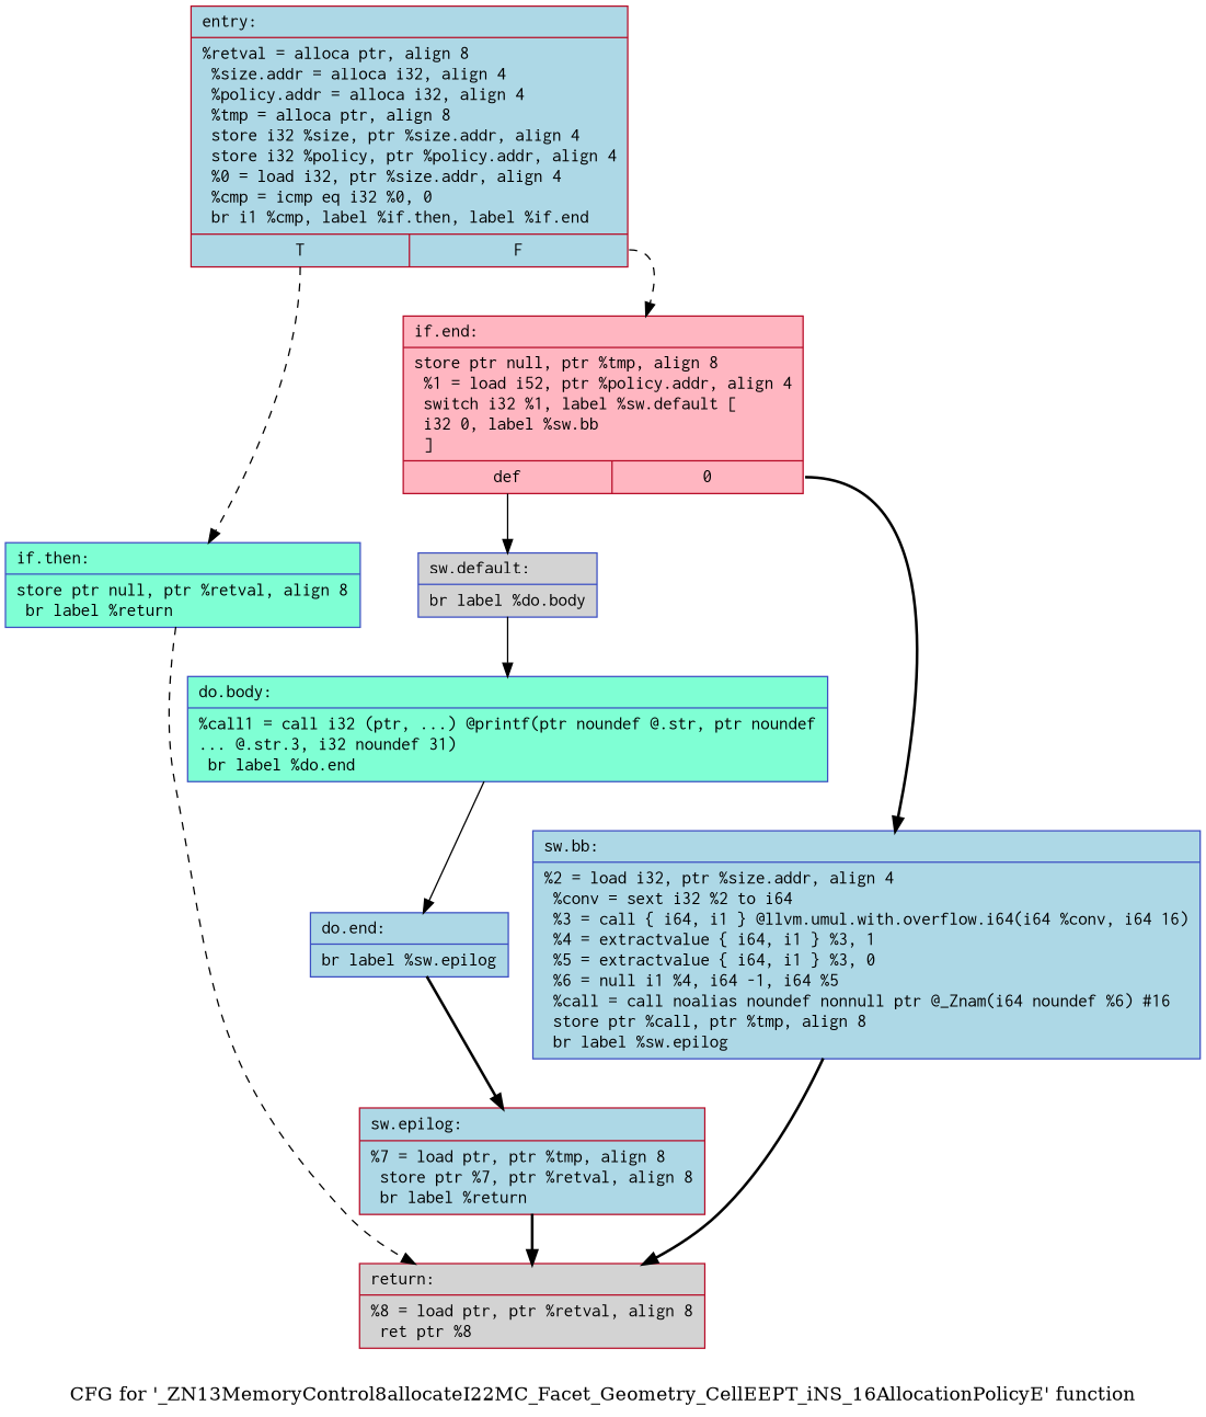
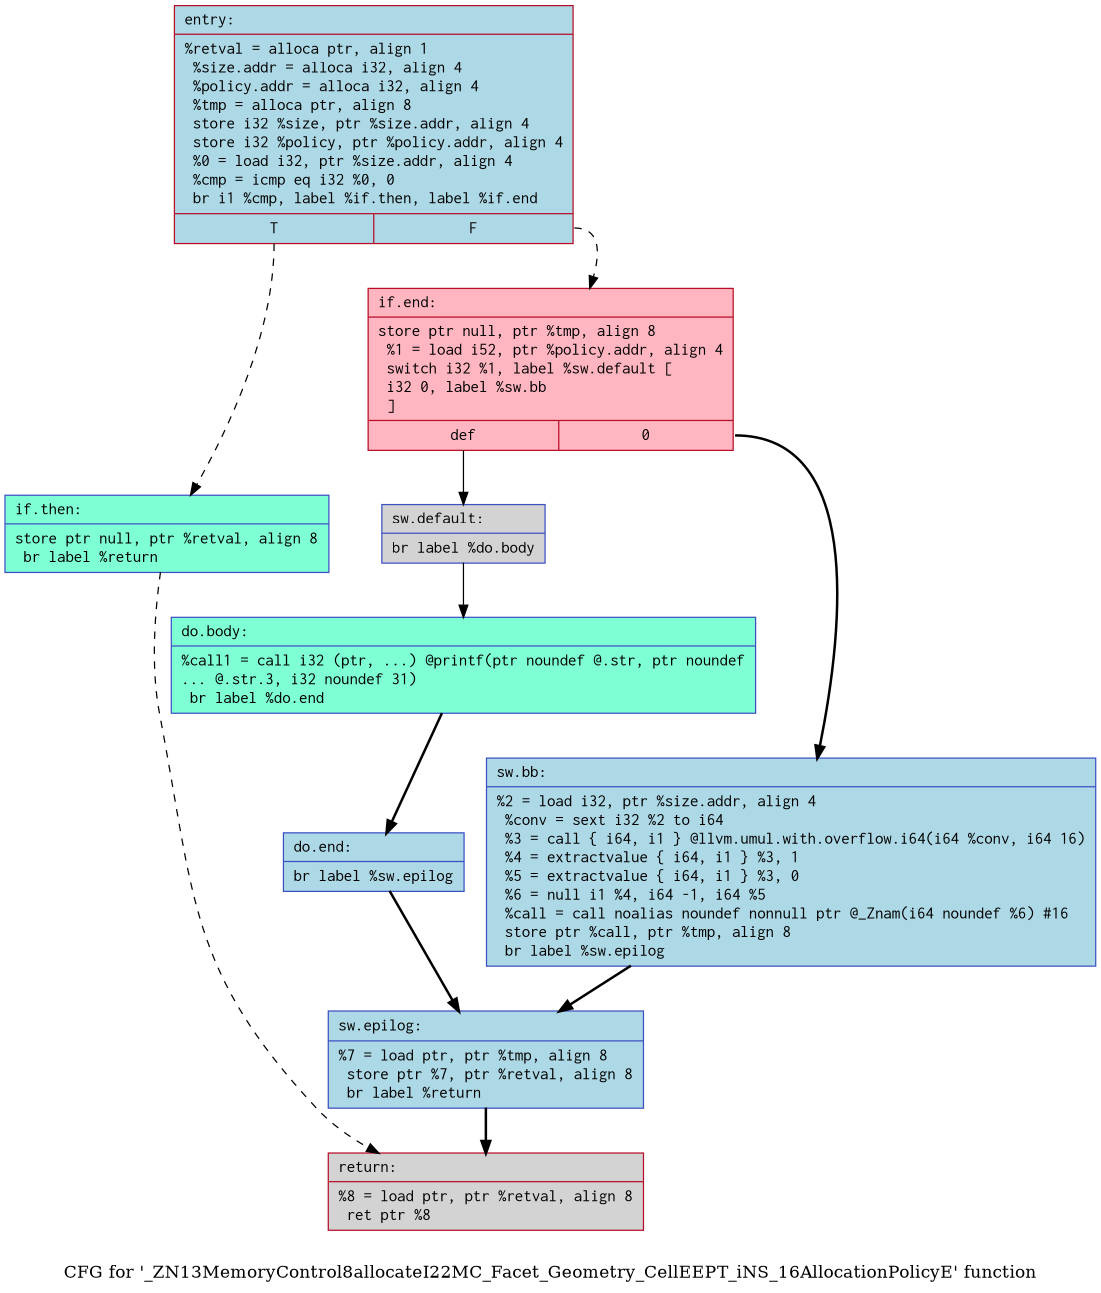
  digraph {
    label="CFG for '_ZN13MemoryControl8allocateI22MC_Facet_Geometry_CellEEPT_iNS_16AllocationPolicyE' function"
    node [color="#3d50c3ff" fillcolor=lightblue fontname=Courier shape=record style=filled]
    edge [style=bold]
-   n1 [color="#b70d28ff" label="{entry:\l|  %retval = alloca ptr, align 8\l  %size.addr = alloca i32, align 4\l  %policy.addr = alloca i32, align 4\l  %tmp = alloca ptr, align 8\l  store i32 %size, ptr %size.addr, align 4\l  store i32 %policy, ptr %policy.addr, align 4\l  %0 = load i32, ptr %size.addr, align 4\l  %cmp = icmp eq i32 %0, 0\l  br i1 %cmp, label %if.then, label %if.end\l|{<s0>T|<s1>F}}"]
+   n1 [color="#b70d28ff" label="{entry:\l|  %retval = alloca ptr, align 1\l  %size.addr = alloca i32, align 4\l  %policy.addr = alloca i32, align 4\l  %tmp = alloca ptr, align 8\l  store i32 %size, ptr %size.addr, align 4\l  store i32 %policy, ptr %policy.addr, align 4\l  %0 = load i32, ptr %size.addr, align 4\l  %cmp = icmp eq i32 %0, 0\l  br i1 %cmp, label %if.then, label %if.end\l|{<s0>T|<s1>F}}"]
    n2 [fillcolor=aquamarine label="{if.then:\l|  store ptr null, ptr %retval, align 8\l  br label %return\l}"]
    n3 [color="#b70d28ff" fillcolor=lightpink label="{if.end:\l|  store ptr null, ptr %tmp, align 8\l  %1 = load i52, ptr %policy.addr, align 4\l  switch i32 %1, label %sw.default [\l    i32 0, label %sw.bb\l  ]\l|{<s0>def|<s1>0}}"]
    n4 [color="#b70d28ff" fillcolor=lightgrey label="{return:\l|  %8 = load ptr, ptr %retval, align 8\l  ret ptr %8\l}"]
    n5 [fillcolor=lightgrey label="{sw.default:\l|  br label %do.body\l}"]
    n6 [label="{sw.bb:\l|  %2 = load i32, ptr %size.addr, align 4\l  %conv = sext i32 %2 to i64\l  %3 = call \{ i64, i1 \} @llvm.umul.with.overflow.i64(i64 %conv, i64 16)\l  %4 = extractvalue \{ i64, i1 \} %3, 1\l  %5 = extractvalue \{ i64, i1 \} %3, 0\l  %6 = null i1 %4, i64 -1, i64 %5\l  %call = call noalias noundef nonnull ptr @_Znam(i64 noundef %6) #16\l  store ptr %call, ptr %tmp, align 8\l  br label %sw.epilog\l}"]
    n7 [fillcolor=aquamarine label="{do.body:\l|  %call1 = call i32 (ptr, ...) @printf(ptr noundef @.str, ptr noundef\l... @.str.3, i32 noundef 31)\l  br label %do.end\l}"]
-   n8 [color="#b70d28ff" label="{sw.epilog:\l|  %7 = load ptr, ptr %tmp, align 8\l  store ptr %7, ptr %retval, align 8\l  br label %return\l}"]
+   n8 [label="{sw.epilog:\l|  %7 = load ptr, ptr %tmp, align 8\l  store ptr %7, ptr %retval, align 8\l  br label %return\l}"]
    n9 [label="{do.end:\l|  br label %sw.epilog\l}"]
    n1 -> n2 [style=dashed tailport=s0]
    n1 -> n3 [style=dashed tailport=s1]
    n2 -> n4 [style=dashed]
    n3 -> n5 [style=solid tailport=s0]
    n3 -> n6 [tailport=s1]
    n5 -> n7 [style=solid]
-   n6 -> n4
-   n7 -> n9 [style=solid]
+   n6 -> n8
+   n7 -> n9
    n8 -> n4
    n9 -> n8
  }
